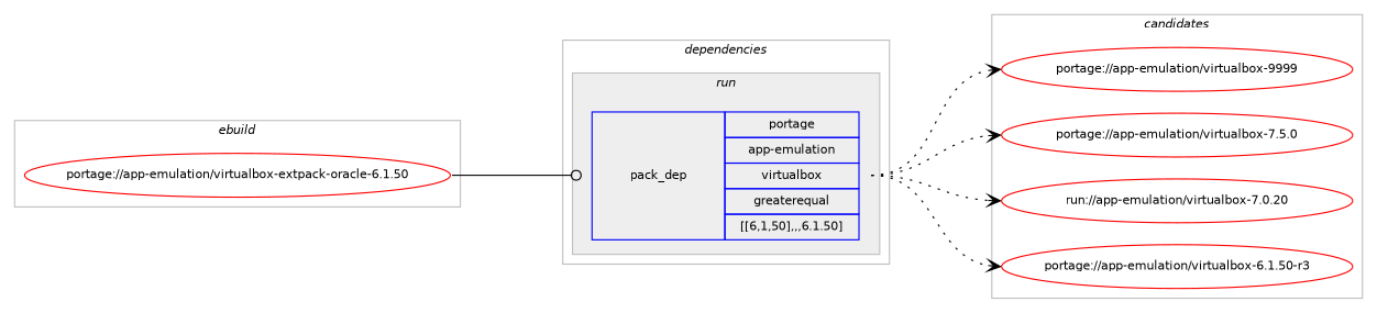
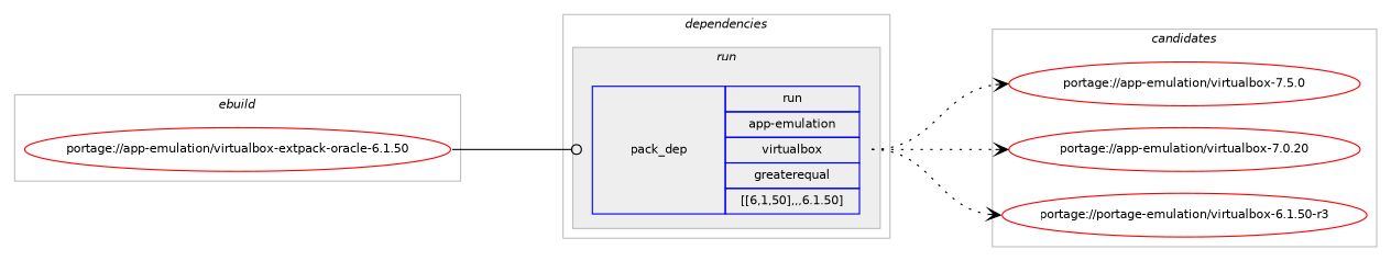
  digraph {
    compound=true
    concentrate=true
    fontname=Helvetica
    fontsize=10
    newrank=true
    rankdir=LR
    ranksep=1.5
    node [color=red fontname=Helvetica fontsize=10]
    edge [arrowhead=vee headport=w style=dotted tailport=e weight=100]
    n1 [label="portage://app-emulation/virtualbox-extpack-oracle-6.1.50" width=4]
-   n2 [color=blue label=<<TABLE BORDER="0" CELLBORDER="1" CELLSPACING="0" CELLPADDING="4" WIDTH="220"><TR><TD ROWSPAN="6" CELLPADDING="30">pack_dep</TD></TR><TR><TD WIDTH="110">portage</TD></TR><TR><TD>app-emulation</TD></TR><TR><TD>virtualbox</TD></TR><TR><TD>greaterequal</TD></TR><TR><TD>[[6,1,50],,,6.1.50]</TD></TR></TABLE>> shape=none]
-   n3 [label="portage://app-emulation/virtualbox-9999" width=4]
+   n2 [color=blue label=<<TABLE BORDER="0" CELLBORDER="1" CELLSPACING="0" CELLPADDING="4" WIDTH="220"><TR><TD ROWSPAN="6" CELLPADDING="30">pack_dep</TD></TR><TR><TD WIDTH="110">run</TD></TR><TR><TD>app-emulation</TD></TR><TR><TD>virtualbox</TD></TR><TR><TD>greaterequal</TD></TR><TR><TD>[[6,1,50],,,6.1.50]</TD></TR></TABLE>> shape=none]
    n4 [label="portage://app-emulation/virtualbox-7.5.0" width=4]
-   n5 [label="run://app-emulation/virtualbox-7.0.20" width=4]
-   n6 [label="portage://app-emulation/virtualbox-6.1.50-r3" width=4]
+   n5 [label="portage://app-emulation/virtualbox-7.0.20" width=4]
+   n6 [label="portage://portage-emulation/virtualbox-6.1.50-r3" width=4]
    subgraph cluster_1 {
      color=gray
      label=<<i>ebuild</i>>
      n1
    }
    subgraph cluster_2 {
      color=gray
      label=<<i>dependencies</i>>
      subgraph cluster_3 {
        color=gray
        fillcolor="#eeeeee"
        label=<<i>compile</i>>
        style=filled
      }
      subgraph cluster_4 {
        color=gray
        fillcolor="#eeeeee"
        label=<<i>compile and run</i>>
        style=filled
      }
      subgraph cluster_5 {
        color=gray
        fillcolor="#eeeeee"
        label=<<i>run</i>>
        style=filled
        subgraph sub_6 {
          color=gray
          fillcolor="#eeeeee"
          label=<<i>run</i>>
          style=filled
          n2
        }
      }
    }
    subgraph cluster_7 {
      color=gray
      label=<<i>candidates</i>>
      rank=same
      subgraph sub_8 {
        color=black
        label=<<i>candidates</i>>
        nodesep=1
        rank=same
-       n3
        n4
        n5
        n6
      }
    }
    n1 -> n2 [arrowhead=odot style=solid weight=20]
-   n2 -> n3
    n2 -> n4
    n2 -> n5
    n2 -> n6
  }
